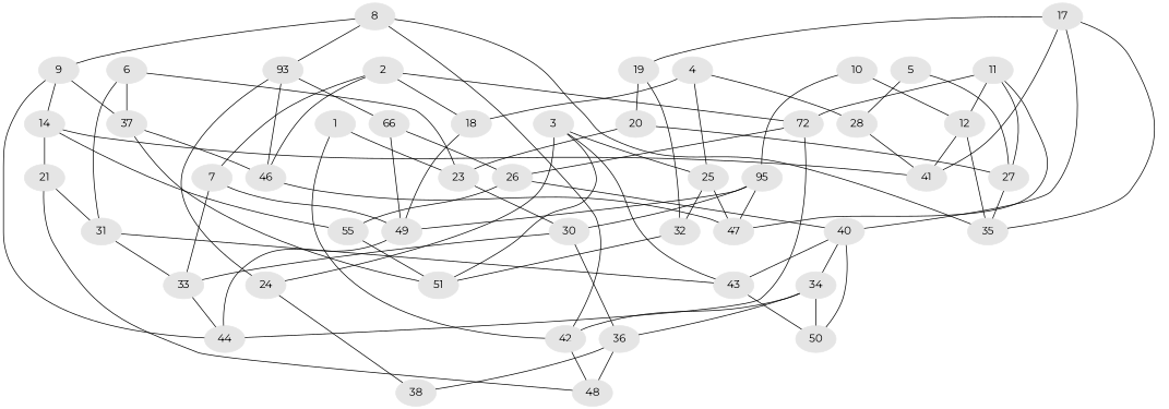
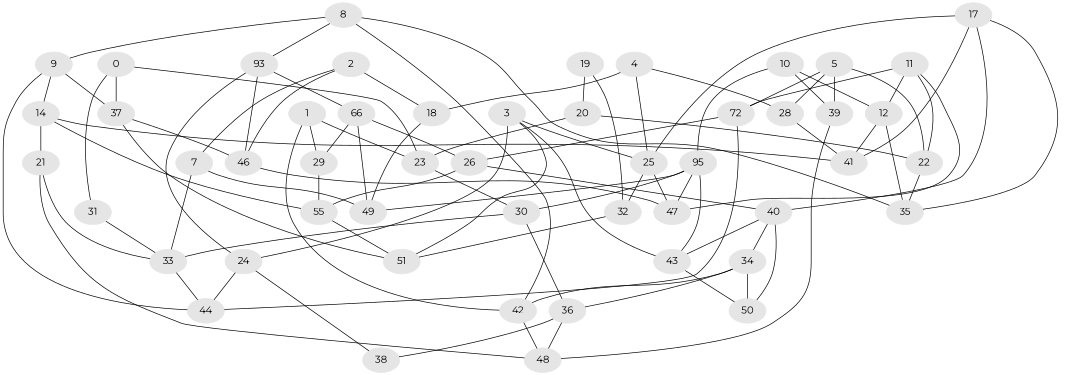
  graph {
    fontname=Montserrat
    node [color=gray90 fontname=Montserrat style=filled]
    edge [fontname=Montserrat]
    1
    23
+   29
    42
    2
    7
    18
    46
    30
    n10 [label=55]
    48
    33
    49
    47
    3
    24
    25
    43
    51
    44
    38
    32
    50
    4
    28
    21
    31
    41
    5
    n30 [label=72]
-   27
+   27 [label=22]
+   39
    26
    35
-   6
+   6 [label=0]
    37
    8
    9
    n39 [label=93]
    14
    n41 [label=66]
    10
    12
    n44 [label=95]
    11
    36
    40
    17
    19
    20
    34
    1 -- 23
+   1 -- 29
    1 -- 42
    23 -- 30
+   29 -- n10
    42 -- 48
    2 -- 7
    2 -- 18
    2 -- 46
    7 -- 33
    7 -- 49
    18 -- 49
    46 -- 47
    30 -- 33
    30 -- 36
    n10 -- 51
    33 -- 44
    3 -- 24
    3 -- 25
    3 -- 43
    3 -- 51
-   49 -- 44
+   24 -- 44
    24 -- 38
    25 -- 47
    25 -- 32
    43 -- 50
    32 -- 51
    4 -- 18
    4 -- 25
    4 -- 28
    28 -- 41
    21 -- 48
-   21 -- 31
+   21 -- 33
    31 -- 33
-   31 -- 43
+   n44 -- 43
    5 -- 28
-   2 -- n30
+   5 -- n30
    5 -- 27
+   5 -- 39
    n30 -- 44
    n30 -- 26
    27 -- 35
+   39 -- 48
    26 -- n10
    26 -- 40
    6 -- 23
    6 -- 31
    6 -- 37
    37 -- 46
    37 -- 51
    8 -- 42
    8 -- 35
    8 -- 9
    8 -- n39
    9 -- 44
    9 -- 37
    9 -- 14
    n39 -- 46
    n39 -- 24
    n39 -- n41
    14 -- n10
    14 -- 21
    14 -- 41
+   n41 -- 29
    n41 -- 49
    n41 -- 26
+   10 -- 39
    10 -- 12
    10 -- n44
    12 -- 41
    12 -- 35
    n44 -- 30
    n44 -- 49
    n44 -- 47
    11 -- 47
    11 -- n30
    11 -- 27
    11 -- 12
    36 -- 48
    36 -- 38
    40 -- 43
    40 -- 50
    40 -- 34
    17 -- 41
    17 -- 35
    17 -- 40
-   17 -- 19
+   17 -- 25
    19 -- 32
    19 -- 20
    20 -- 23
    20 -- 27
    34 -- 42
    34 -- 50
    34 -- 36
  }
